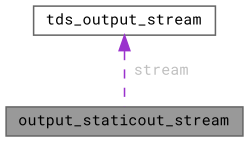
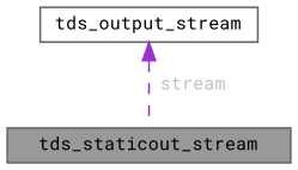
  digraph {
    fontname="Roboto Mono"
    node [color=gray40 fontname="Roboto Mono" fontsize=10 shape=box style=filled]
-   n1 [fillcolor=grey60 fontcolor=black height=0.2 label=output_staticout_stream width=0.4]
+   n1 [fillcolor=grey60 fontcolor=black height=0.2 label=tds_staticout_stream width=0.4]
    n2 [fillcolor=white height=0.2 label=tds_output_stream width=0.4]
    n2 -> n1 [color=darkorchid3 dir=back fontcolor=grey fontname="Roboto Mono" fontsize=10 label=" stream" labelfontname=Helvetica labelfontsize=10 style=dashed]
  }
